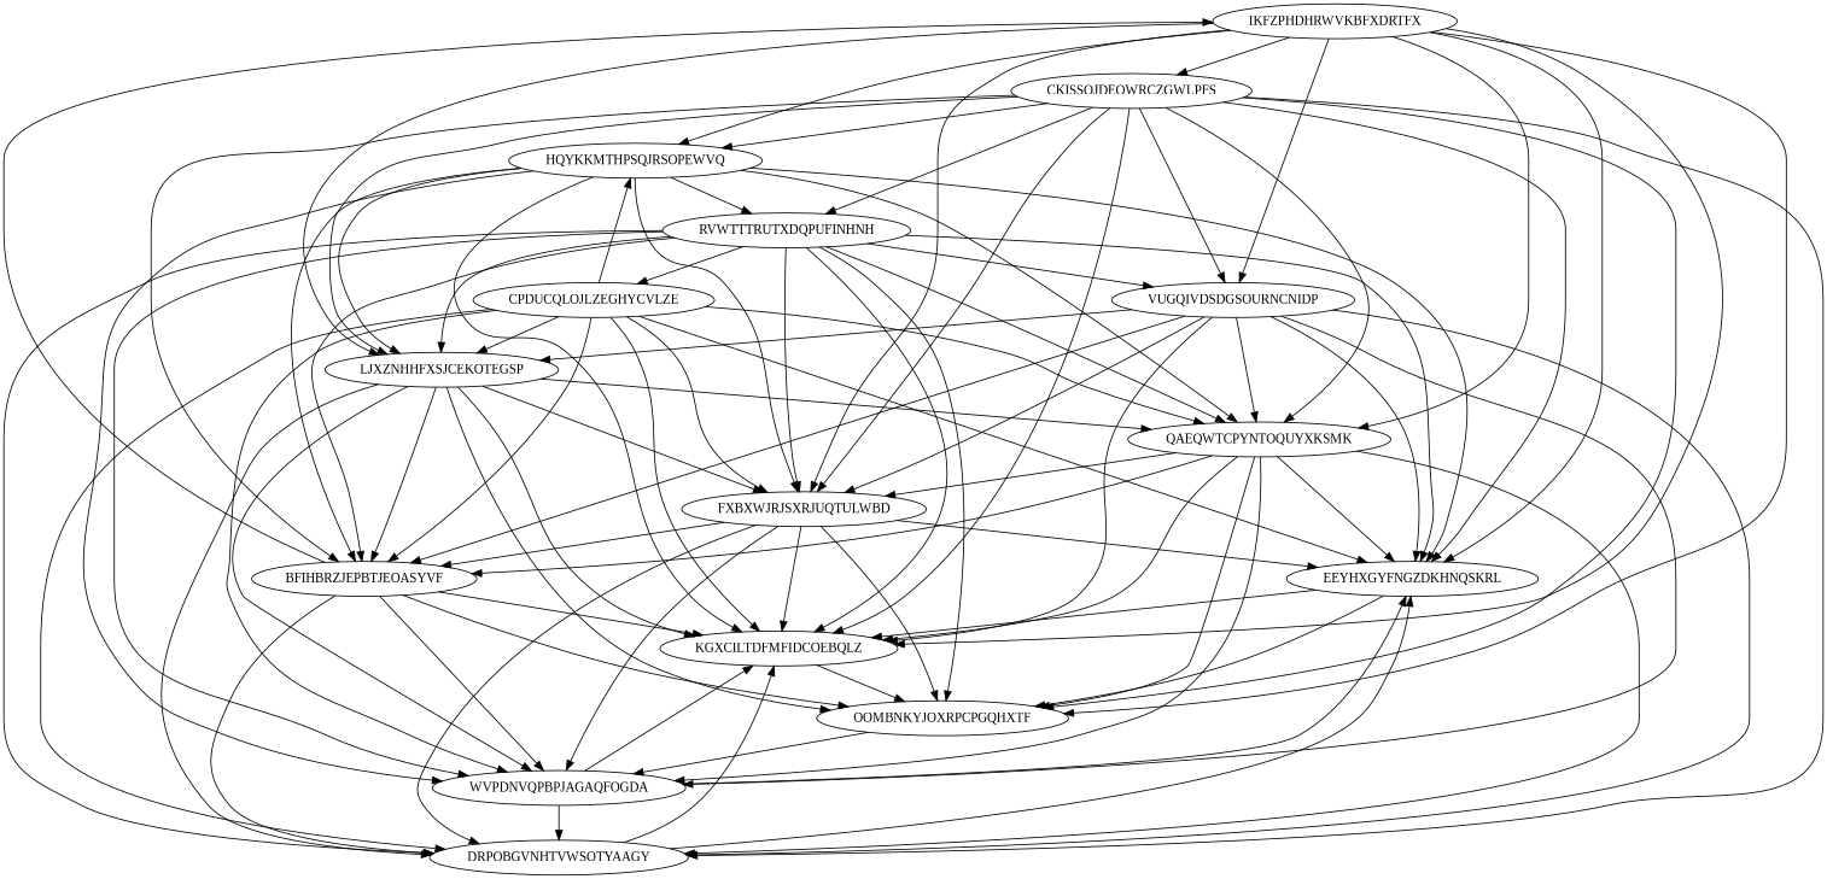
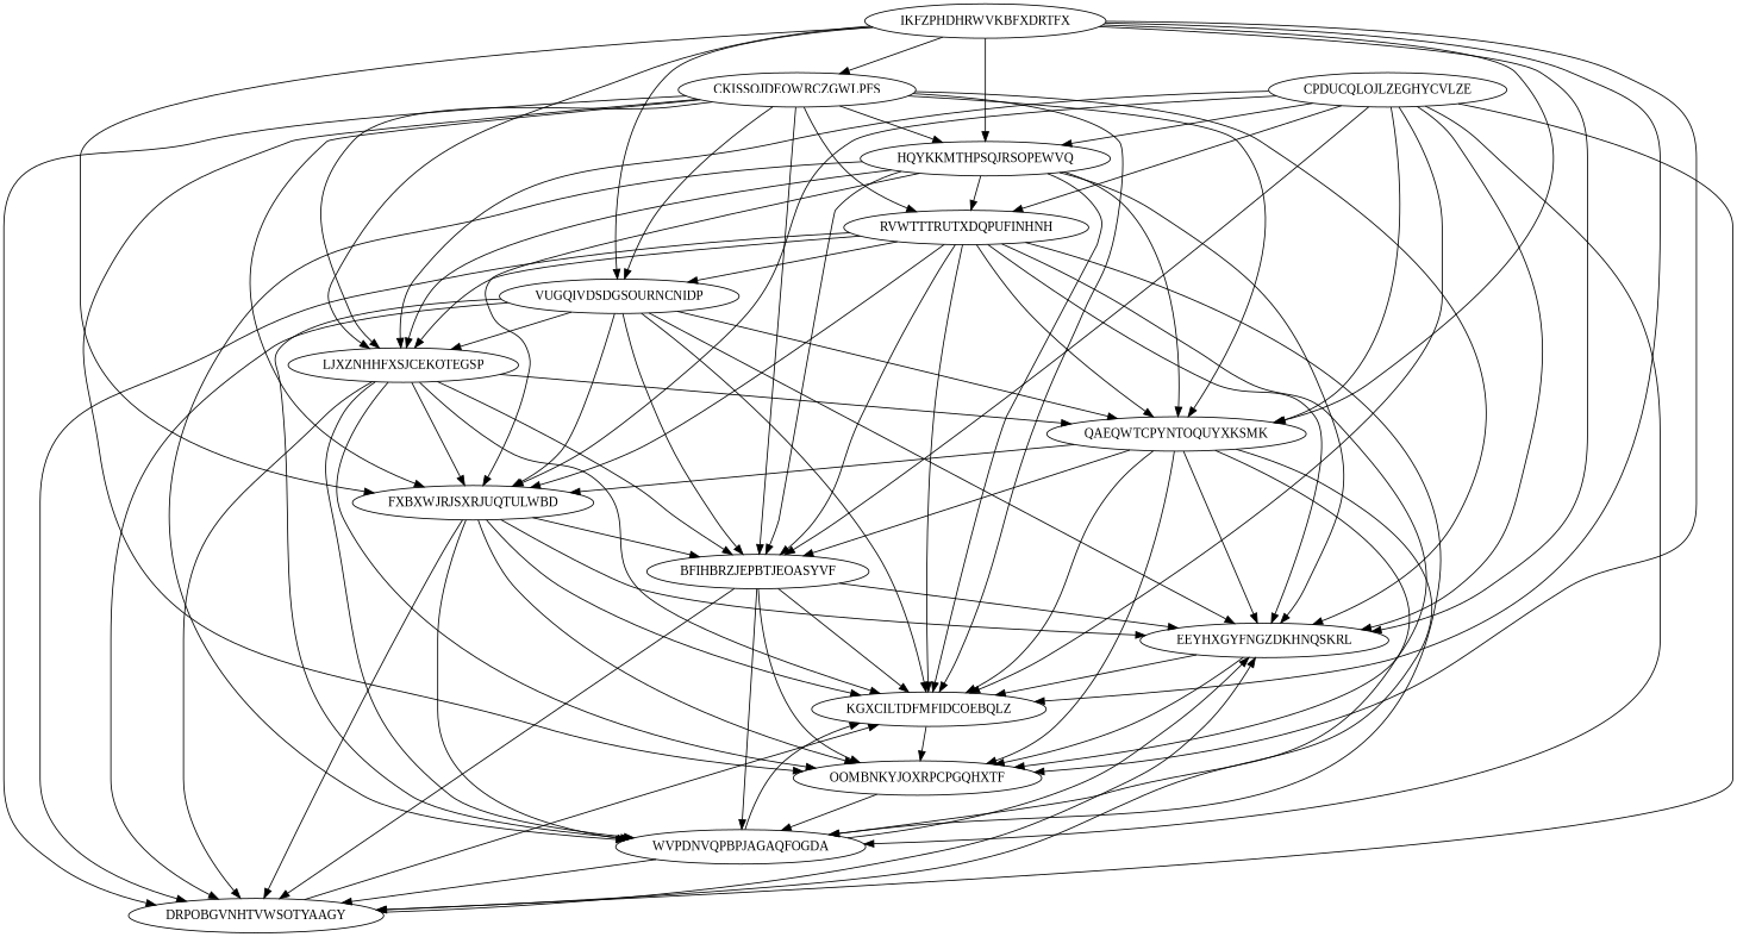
  digraph {
    fontname="Liberation Serif"
    node [Weight=12 fontname="Liberation Serif"]
    edge [Weight=14 fontname="Liberation Serif"]
    IKFZPHDHRWVKBFXDRTFX [Weight=19]
    CKISSOJDEOWRCZGWLPFS
    HQYKKMTHPSQJRSOPEWVQ [Weight=13]
    VUGQIVDSDGSOURNCNIDP [Weight=10]
    LJXZNHHFXSJCEKOTEGSP [Weight=13]
    QAEQWTCPYNTOQUYXKSMK [Weight=18]
    FXBXWJRJSXRJUQTULWBD [Weight=19]
    EEYHXGYFNGZDKHNQSKRL [Weight=20]
    KGXCILTDFMFIDCOEBQLZ
    OOMBNKYJOXRPCPGQHXTF [Weight=19]
    CPDUCQLOJLZEGHYCVLZE [Weight=10]
    WVPDNVQPBPJAGAQFOGDA
    RVWTTTRUTXDQPUFINHNH
    BFIHBRZJEPBTJEOASYVF [Weight=10]
    DRPOBGVNHTVWSOTYAAGY [Weight=18]
    IKFZPHDHRWVKBFXDRTFX -> CKISSOJDEOWRCZGWLPFS [Weight=20]
    IKFZPHDHRWVKBFXDRTFX -> HQYKKMTHPSQJRSOPEWVQ [Weight=18]
    IKFZPHDHRWVKBFXDRTFX -> VUGQIVDSDGSOURNCNIDP [Weight=18]
    IKFZPHDHRWVKBFXDRTFX -> LJXZNHHFXSJCEKOTEGSP [Weight=16]
    IKFZPHDHRWVKBFXDRTFX -> QAEQWTCPYNTOQUYXKSMK
    IKFZPHDHRWVKBFXDRTFX -> FXBXWJRJSXRJUQTULWBD
    IKFZPHDHRWVKBFXDRTFX -> EEYHXGYFNGZDKHNQSKRL
    IKFZPHDHRWVKBFXDRTFX -> KGXCILTDFMFIDCOEBQLZ [Weight=19]
    IKFZPHDHRWVKBFXDRTFX -> OOMBNKYJOXRPCPGQHXTF
    CKISSOJDEOWRCZGWLPFS -> HQYKKMTHPSQJRSOPEWVQ [Weight=15]
    CKISSOJDEOWRCZGWLPFS -> VUGQIVDSDGSOURNCNIDP [Weight=11]
    CKISSOJDEOWRCZGWLPFS -> LJXZNHHFXSJCEKOTEGSP [Weight=13]
    CKISSOJDEOWRCZGWLPFS -> QAEQWTCPYNTOQUYXKSMK [Weight=16]
    CKISSOJDEOWRCZGWLPFS -> FXBXWJRJSXRJUQTULWBD [Weight=12]
    CKISSOJDEOWRCZGWLPFS -> EEYHXGYFNGZDKHNQSKRL [Weight=12]
    CKISSOJDEOWRCZGWLPFS -> KGXCILTDFMFIDCOEBQLZ [Weight=16]
    CKISSOJDEOWRCZGWLPFS -> OOMBNKYJOXRPCPGQHXTF [Weight=11]
    CKISSOJDEOWRCZGWLPFS -> RVWTTTRUTXDQPUFINHNH [Weight=19]
    CKISSOJDEOWRCZGWLPFS -> BFIHBRZJEPBTJEOASYVF [Weight=16]
    CKISSOJDEOWRCZGWLPFS -> DRPOBGVNHTVWSOTYAAGY [Weight=12]
    HQYKKMTHPSQJRSOPEWVQ -> LJXZNHHFXSJCEKOTEGSP [Weight=19]
    HQYKKMTHPSQJRSOPEWVQ -> QAEQWTCPYNTOQUYXKSMK [Weight=13]
    HQYKKMTHPSQJRSOPEWVQ -> FXBXWJRJSXRJUQTULWBD
    HQYKKMTHPSQJRSOPEWVQ -> EEYHXGYFNGZDKHNQSKRL [Weight=16]
    HQYKKMTHPSQJRSOPEWVQ -> KGXCILTDFMFIDCOEBQLZ [Weight=19]
    HQYKKMTHPSQJRSOPEWVQ -> WVPDNVQPBPJAGAQFOGDA [Weight=12]
    HQYKKMTHPSQJRSOPEWVQ -> RVWTTTRUTXDQPUFINHNH [Weight=12]
    HQYKKMTHPSQJRSOPEWVQ -> BFIHBRZJEPBTJEOASYVF [Weight=19]
    VUGQIVDSDGSOURNCNIDP -> LJXZNHHFXSJCEKOTEGSP [Weight=12]
    VUGQIVDSDGSOURNCNIDP -> QAEQWTCPYNTOQUYXKSMK [Weight=12]
    VUGQIVDSDGSOURNCNIDP -> FXBXWJRJSXRJUQTULWBD [Weight=19]
    VUGQIVDSDGSOURNCNIDP -> EEYHXGYFNGZDKHNQSKRL [Weight=13]
    VUGQIVDSDGSOURNCNIDP -> KGXCILTDFMFIDCOEBQLZ [Weight=13]
    VUGQIVDSDGSOURNCNIDP -> WVPDNVQPBPJAGAQFOGDA [Weight=20]
    VUGQIVDSDGSOURNCNIDP -> BFIHBRZJEPBTJEOASYVF [Weight=10]
    VUGQIVDSDGSOURNCNIDP -> DRPOBGVNHTVWSOTYAAGY [Weight=15]
    LJXZNHHFXSJCEKOTEGSP -> QAEQWTCPYNTOQUYXKSMK [Weight=20]
    LJXZNHHFXSJCEKOTEGSP -> FXBXWJRJSXRJUQTULWBD [Weight=11]
    LJXZNHHFXSJCEKOTEGSP -> KGXCILTDFMFIDCOEBQLZ [Weight=10]
    LJXZNHHFXSJCEKOTEGSP -> OOMBNKYJOXRPCPGQHXTF [Weight=17]
    LJXZNHHFXSJCEKOTEGSP -> WVPDNVQPBPJAGAQFOGDA [Weight=17]
    LJXZNHHFXSJCEKOTEGSP -> BFIHBRZJEPBTJEOASYVF [Weight=13]
    LJXZNHHFXSJCEKOTEGSP -> DRPOBGVNHTVWSOTYAAGY [Weight=20]
    QAEQWTCPYNTOQUYXKSMK -> FXBXWJRJSXRJUQTULWBD
    QAEQWTCPYNTOQUYXKSMK -> EEYHXGYFNGZDKHNQSKRL [Weight=13]
    QAEQWTCPYNTOQUYXKSMK -> KGXCILTDFMFIDCOEBQLZ [Weight=10]
    QAEQWTCPYNTOQUYXKSMK -> OOMBNKYJOXRPCPGQHXTF [Weight=18]
    QAEQWTCPYNTOQUYXKSMK -> WVPDNVQPBPJAGAQFOGDA [Weight=18]
    QAEQWTCPYNTOQUYXKSMK -> BFIHBRZJEPBTJEOASYVF
    QAEQWTCPYNTOQUYXKSMK -> DRPOBGVNHTVWSOTYAAGY [Weight=13]
    FXBXWJRJSXRJUQTULWBD -> EEYHXGYFNGZDKHNQSKRL
    FXBXWJRJSXRJUQTULWBD -> KGXCILTDFMFIDCOEBQLZ [Weight=12]
    FXBXWJRJSXRJUQTULWBD -> OOMBNKYJOXRPCPGQHXTF [Weight=15]
    FXBXWJRJSXRJUQTULWBD -> WVPDNVQPBPJAGAQFOGDA [Weight=16]
    FXBXWJRJSXRJUQTULWBD -> BFIHBRZJEPBTJEOASYVF [Weight=11]
    FXBXWJRJSXRJUQTULWBD -> DRPOBGVNHTVWSOTYAAGY [Weight=10]
    EEYHXGYFNGZDKHNQSKRL -> KGXCILTDFMFIDCOEBQLZ [Weight=18]
    EEYHXGYFNGZDKHNQSKRL -> OOMBNKYJOXRPCPGQHXTF [Weight=20]
    KGXCILTDFMFIDCOEBQLZ -> OOMBNKYJOXRPCPGQHXTF [Weight=15]
    OOMBNKYJOXRPCPGQHXTF -> WVPDNVQPBPJAGAQFOGDA [Weight=11]
    CPDUCQLOJLZEGHYCVLZE -> HQYKKMTHPSQJRSOPEWVQ [Weight=12]
    CPDUCQLOJLZEGHYCVLZE -> LJXZNHHFXSJCEKOTEGSP
    CPDUCQLOJLZEGHYCVLZE -> QAEQWTCPYNTOQUYXKSMK [Weight=15]
    CPDUCQLOJLZEGHYCVLZE -> FXBXWJRJSXRJUQTULWBD [Weight=17]
    CPDUCQLOJLZEGHYCVLZE -> EEYHXGYFNGZDKHNQSKRL [Weight=11]
    CPDUCQLOJLZEGHYCVLZE -> KGXCILTDFMFIDCOEBQLZ [Weight=16]
    CPDUCQLOJLZEGHYCVLZE -> WVPDNVQPBPJAGAQFOGDA [Weight=15]
-   RVWTTTRUTXDQPUFINHNH -> CPDUCQLOJLZEGHYCVLZE [Weight=17]
+   CPDUCQLOJLZEGHYCVLZE -> RVWTTTRUTXDQPUFINHNH [Weight=17]
    CPDUCQLOJLZEGHYCVLZE -> BFIHBRZJEPBTJEOASYVF [Weight=17]
    CPDUCQLOJLZEGHYCVLZE -> DRPOBGVNHTVWSOTYAAGY [Weight=10]
    WVPDNVQPBPJAGAQFOGDA -> EEYHXGYFNGZDKHNQSKRL [Weight=15]
    WVPDNVQPBPJAGAQFOGDA -> KGXCILTDFMFIDCOEBQLZ
    WVPDNVQPBPJAGAQFOGDA -> DRPOBGVNHTVWSOTYAAGY [Weight=13]
    RVWTTTRUTXDQPUFINHNH -> VUGQIVDSDGSOURNCNIDP [Weight=16]
    RVWTTTRUTXDQPUFINHNH -> LJXZNHHFXSJCEKOTEGSP [Weight=19]
    RVWTTTRUTXDQPUFINHNH -> QAEQWTCPYNTOQUYXKSMK [Weight=17]
    RVWTTTRUTXDQPUFINHNH -> FXBXWJRJSXRJUQTULWBD [Weight=12]
    RVWTTTRUTXDQPUFINHNH -> EEYHXGYFNGZDKHNQSKRL
    RVWTTTRUTXDQPUFINHNH -> KGXCILTDFMFIDCOEBQLZ [Weight=11]
    RVWTTTRUTXDQPUFINHNH -> OOMBNKYJOXRPCPGQHXTF [Weight=19]
    RVWTTTRUTXDQPUFINHNH -> WVPDNVQPBPJAGAQFOGDA [Weight=10]
    RVWTTTRUTXDQPUFINHNH -> BFIHBRZJEPBTJEOASYVF [Weight=13]
    RVWTTTRUTXDQPUFINHNH -> DRPOBGVNHTVWSOTYAAGY [Weight=20]
-   BFIHBRZJEPBTJEOASYVF -> IKFZPHDHRWVKBFXDRTFX [Weight=16]
+   BFIHBRZJEPBTJEOASYVF -> EEYHXGYFNGZDKHNQSKRL [Weight=16]
    BFIHBRZJEPBTJEOASYVF -> KGXCILTDFMFIDCOEBQLZ [Weight=13]
    BFIHBRZJEPBTJEOASYVF -> OOMBNKYJOXRPCPGQHXTF [Weight=17]
    BFIHBRZJEPBTJEOASYVF -> WVPDNVQPBPJAGAQFOGDA [Weight=10]
    BFIHBRZJEPBTJEOASYVF -> DRPOBGVNHTVWSOTYAAGY [Weight=13]
    DRPOBGVNHTVWSOTYAAGY -> EEYHXGYFNGZDKHNQSKRL [Weight=16]
    DRPOBGVNHTVWSOTYAAGY -> KGXCILTDFMFIDCOEBQLZ [Weight=18]
  }
